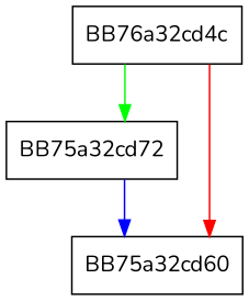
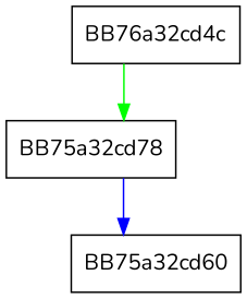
  digraph {
    fontname=Nunito
    splines=ortho
    node [fontname=Nunito shape=box]
    edge [fontname=Nunito]
    n1 [label=BB76a32cd4c]
-   BB75a32cd72
+   BB75a32cd72 [label=BB75a32cd78]
    BB75a32cd60
    n1 -> BB75a32cd72 [color=green]
-   n1 -> BB75a32cd60 [color=red]
    BB75a32cd72 -> BB75a32cd60 [color=blue]
  }
